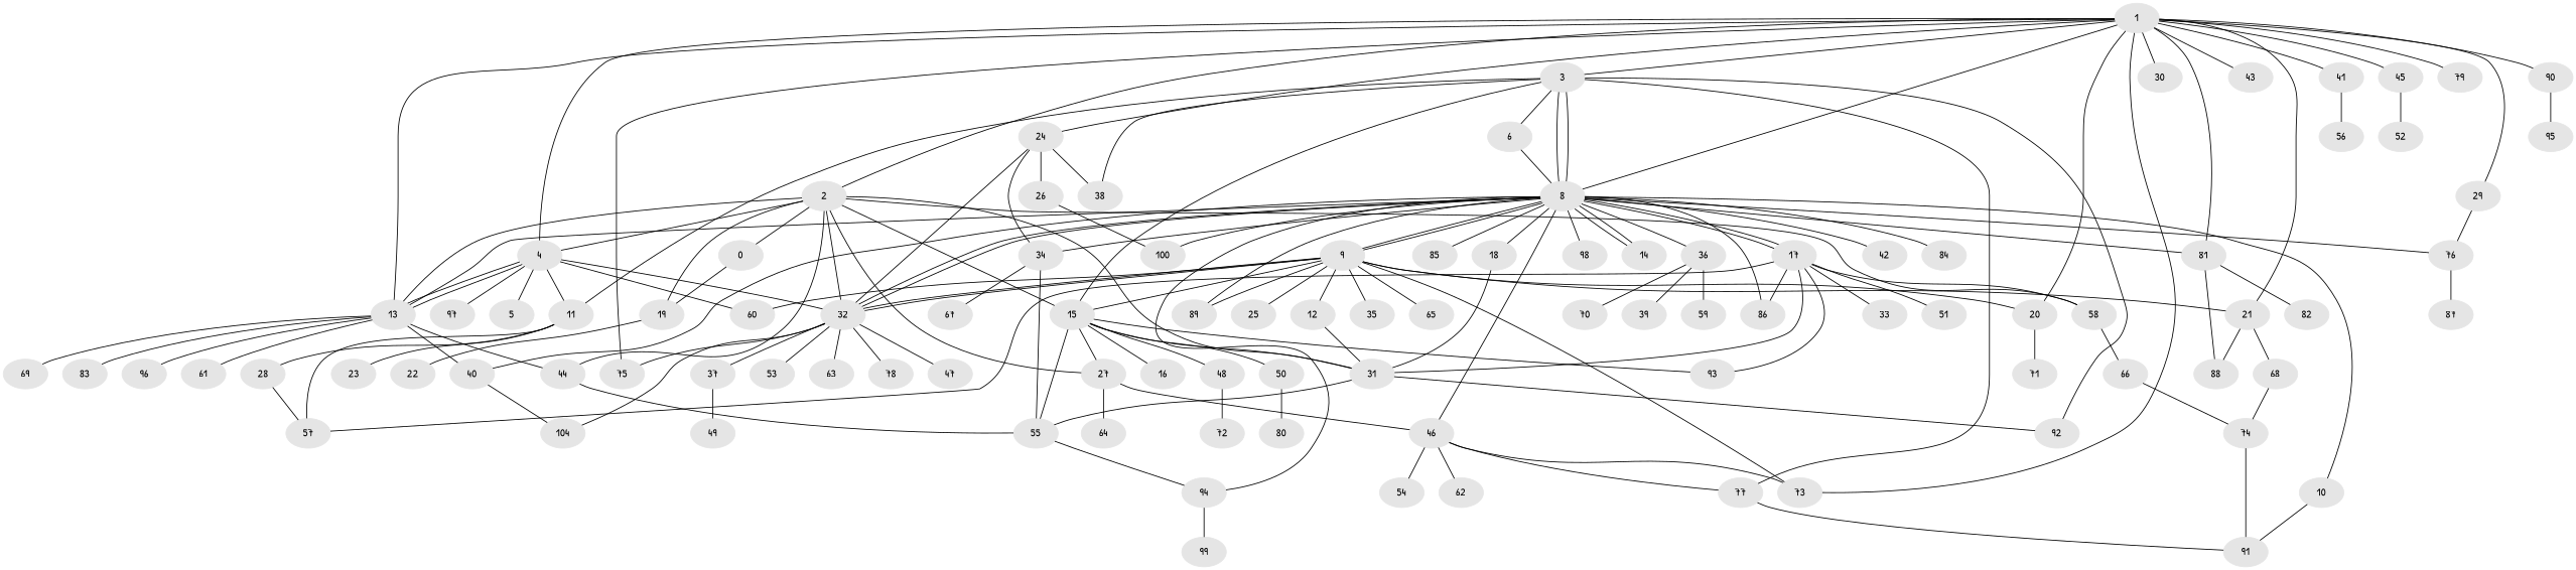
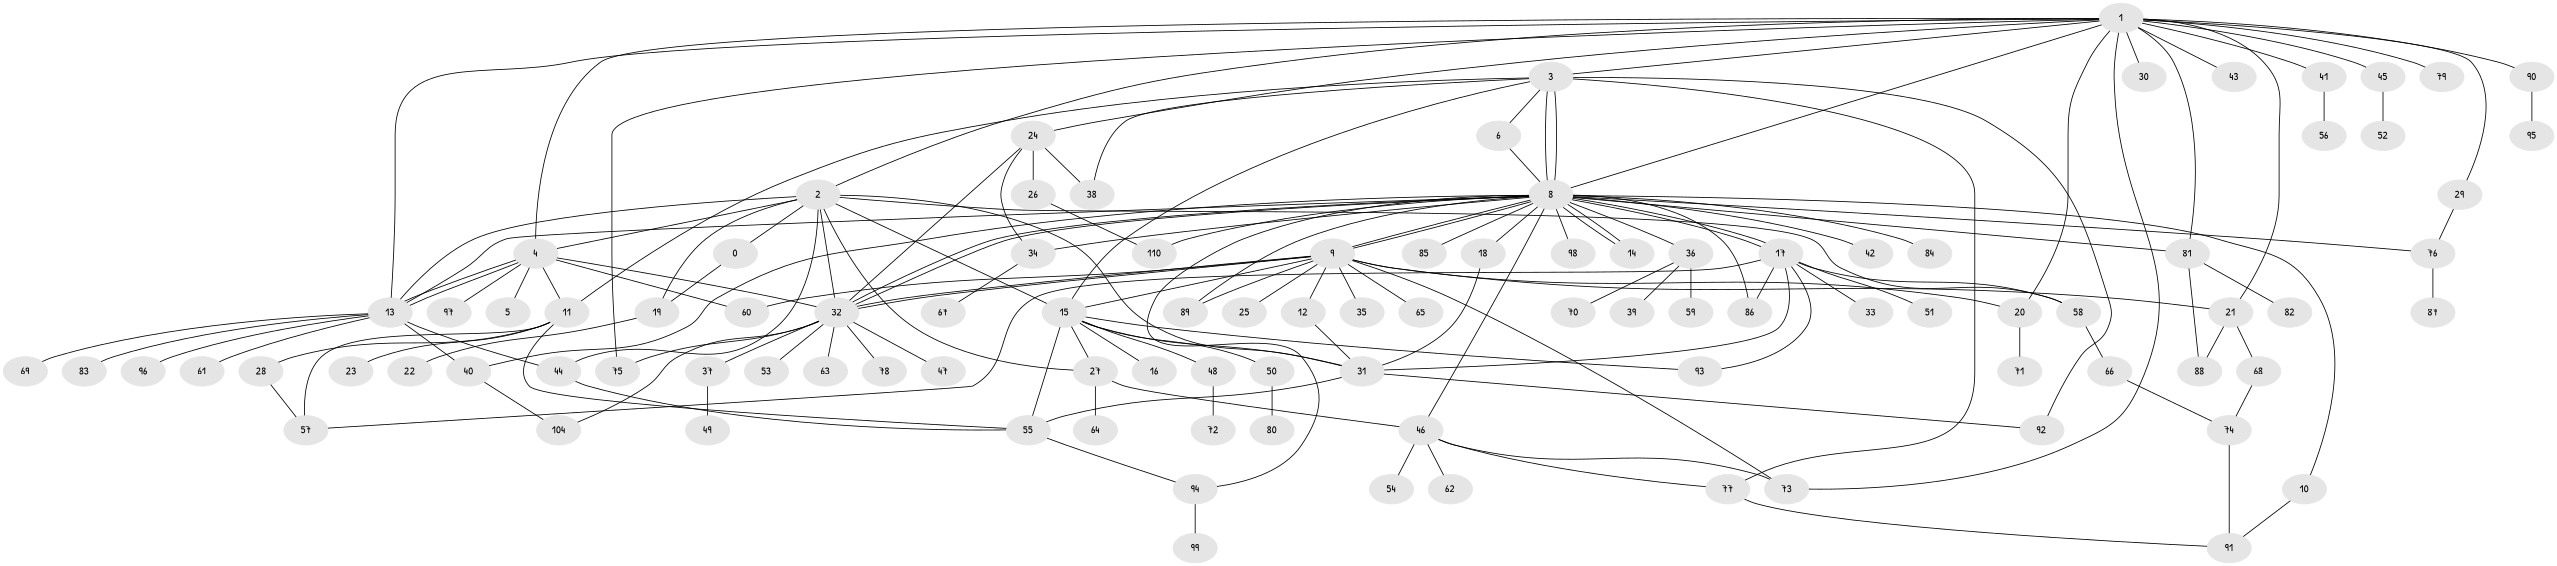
  graph {
    fontname="Patrick Hand"
    node [color=gray90 fontname="Patrick Hand" style=filled]
    edge [fontname="Patrick Hand"]
    1
    2
    3
    4
    8
    13
    20
    21
    24
    29
    30
    41
    43
    45
    73
    75
    79
    81
    90
    n20 [label=0]
    15
    19
    27
    31
    32
    44
    58
    6
    11
    38
    77
    92
    5
    60
    97
    9
    10
    14
    17
    18
    34
    36
    40
    42
    46
    76
    84
    85
    86
    89
    94
    98
-   100
+   100 [label=110]
    61
    69
    83
    96
    71
    68
    88
    26
    56
    52
    82
    95
    55
    16
    48
    50
    93
    22
    64
    37
    47
    53
    63
    78
    n78 [label=104]
    66
    23
    28
    57
    91
    12
    25
    35
    65
    33
    51
    67
    39
    59
    70
    54
    62
    87
    99
    72
    80
    74
    49
    1 -- 2
    1 -- 3
    1 -- 4
    1 -- 8
    1 -- 13
    1 -- 20
    1 -- 21
    1 -- 24
    1 -- 29
    1 -- 30
    1 -- 41
    1 -- 43
    1 -- 45
    1 -- 73
    1 -- 75
    1 -- 79
    1 -- 81
    1 -- 90
    2 -- 4
    2 -- 13
    2 -- n20
    2 -- 15
    2 -- 19
    2 -- 27
    2 -- 31
    2 -- 32
    2 -- 44
    2 -- 58
    3 -- 8
    3 -- 8
    3 -- 15
    3 -- 6
    3 -- 11
    3 -- 38
    3 -- 77
    3 -- 92
    4 -- 13
    4 -- 13
    4 -- 32
    4 -- 11
    4 -- 5
    4 -- 60
    4 -- 97
    8 -- 13
    8 -- 81
    8 -- 32
    8 -- 32
    8 -- 9
    8 -- 9
    8 -- 10
    8 -- 14
    8 -- 14
    8 -- 17
    8 -- 17
    8 -- 18
    8 -- 34
    8 -- 36
    8 -- 40
    8 -- 42
    8 -- 46
    8 -- 76
    8 -- 84
    8 -- 85
    8 -- 86
    8 -- 89
    8 -- 94
    8 -- 98
    8 -- 100
    13 -- 44
    13 -- 40
    13 -- 61
    13 -- 69
    13 -- 83
    13 -- 96
    20 -- 71
    21 -- 68
    21 -- 88
    24 -- 32
    24 -- 38
    24 -- 34
    24 -- 26
    29 -- 76
    41 -- 56
    45 -- 52
    81 -- 88
    81 -- 82
    90 -- 95
    n20 -- 19
    15 -- 27
    15 -- 31
    15 -- 55
    15 -- 16
    15 -- 48
    15 -- 50
    15 -- 93
    19 -- 22
    27 -- 46
    27 -- 64
    31 -- 92
    31 -- 55
    32 -- 75
    32 -- 37
    32 -- 47
    32 -- 53
    32 -- 63
    32 -- 78
    32 -- n78
    44 -- 55
    58 -- 66
    6 -- 8
-   34 -- 55
+   11 -- 55
    11 -- 23
    11 -- 28
    11 -- 57
    77 -- 91
    9 -- 20
    9 -- 21
    9 -- 73
    9 -- 15
    9 -- 32
    9 -- 32
    9 -- 60
    9 -- 89
    9 -- 12
    9 -- 25
    9 -- 35
    9 -- 65
    10 -- 91
    17 -- 31
    17 -- 58
    17 -- 86
    17 -- 93
    17 -- 57
    17 -- 33
    17 -- 51
    18 -- 31
    34 -- 67
    36 -- 39
    36 -- 59
    36 -- 70
    40 -- n78
    46 -- 73
    46 -- 77
    46 -- 54
    46 -- 62
    76 -- 87
    94 -- 99
    68 -- 74
    26 -- 100
    55 -- 94
    48 -- 72
    50 -- 80
    37 -- 49
    66 -- 74
    28 -- 57
    12 -- 31
    74 -- 91
  }
